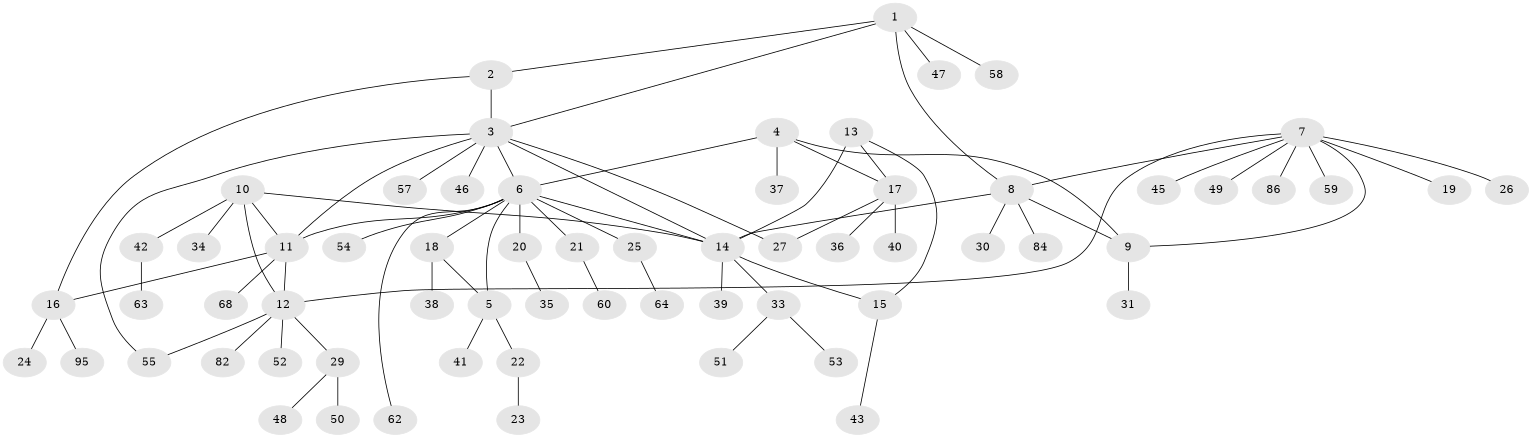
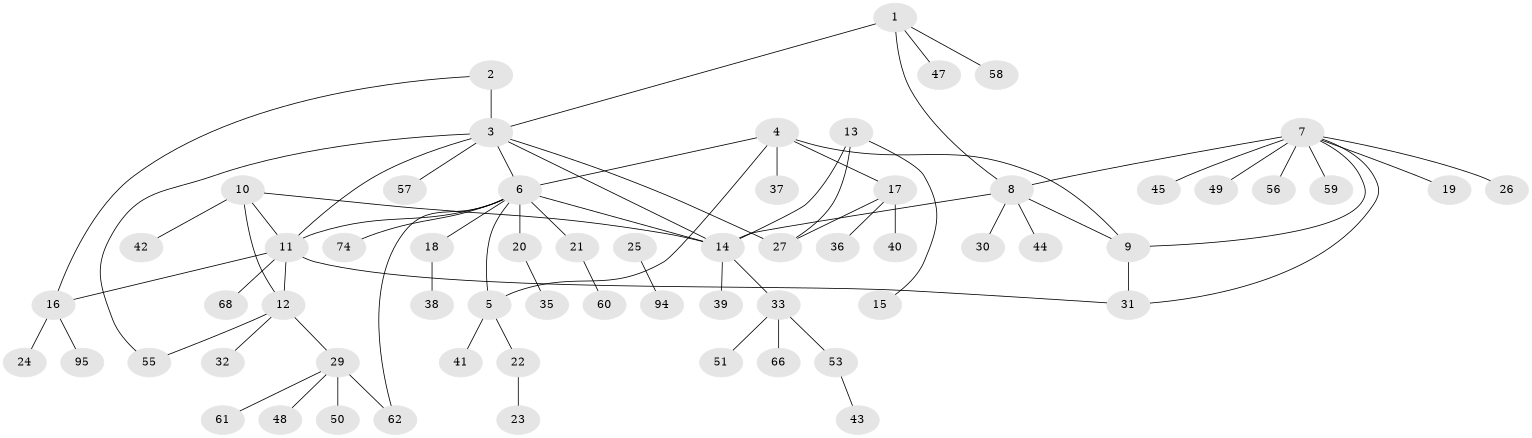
  graph {
    node [color=gray90 style=filled]
    1
    2
    3
    8
    47
    58
    16
    6
    11
    14
    27
-   46
    55
    57
    9
    30
-   44 [label=84]
+   44
    24
    n19 [label=95]
    18
    20
    21
    25
-   54
+   54 [label=74]
    62
    12
    31
    n28 [label=68]
    15
    33
    39
    4
    5
    17
    37
    22
    41
    36
    40
    23
    38
    35
    60
-   64
+   64 [label=94]
    7
    19
    26
    45
    49
-   56 [label=86]
+   56
    59
    29
-   32 [label=82]
-   52
+   32
    10
-   34
    42
-   63
    48
    50
+   61
    13
    43
    51
    53
-   1 -- 2
+   66
    1 -- 3
    1 -- 8
    1 -- 47
    1 -- 58
    2 -- 3
    2 -- 16
    3 -- 6
    3 -- 11
    3 -- 14
    3 -- 27
-   3 -- 46
    3 -- 55
    3 -- 57
    8 -- 14
    8 -- 9
    8 -- 30
    8 -- 44
    16 -- 24
    16 -- n19
    6 -- 11
    6 -- 14
    6 -- 18
    6 -- 20
    6 -- 21
-   6 -- 25
    6 -- 54
    6 -- 62
    11 -- 16
    11 -- 12
+   11 -- 31
    11 -- n28
-   14 -- 15
    14 -- 33
    14 -- 39
    9 -- 31
    18 -- 38
    20 -- 35
    21 -- 60
    25 -- 64
    12 -- 55
    12 -- 29
    12 -- 32
-   12 -- 52
-   15 -- 43
+   53 -- 43
    33 -- 51
    33 -- 53
+   33 -- 66
    4 -- 6
    4 -- 9
-   18 -- 5
+   4 -- 5
    4 -- 17
    4 -- 37
    5 -- 6
    5 -- 22
    5 -- 41
    17 -- 27
    17 -- 36
    17 -- 40
    22 -- 23
    7 -- 8
    7 -- 9
-   7 -- 12
+   7 -- 31
    7 -- 19
    7 -- 26
    7 -- 45
    7 -- 49
    7 -- 56
    7 -- 59
+   29 -- 62
    29 -- 48
    29 -- 50
+   29 -- 61
    10 -- 11
    10 -- 14
    10 -- 12
-   10 -- 34
    10 -- 42
-   42 -- 63
    13 -- 14
    13 -- 15
-   13 -- 17
+   13 -- 27
  }
